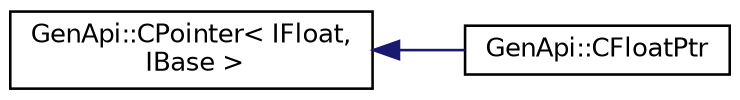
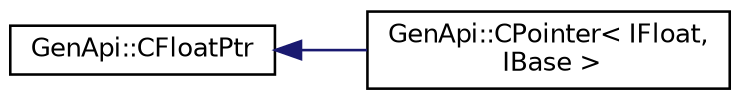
  digraph {
    rankdir=LR
    node [color=black fillcolor=white fontname=Helvetica fontsize=10 shape=record style=filled]
    n1 [height=0.2 label="GenApi::CPointer\< IFloat,\l IBase \>" width=0.4]
    n2 [height=0.2 label="GenApi::CFloatPtr" width=0.4]
-   n1 -> n2 [color=midnightblue dir=back fontname=Helvetica fontsize=10 labelfontname=Helvetica labelfontsize=10 style=solid]
+   n2 -> n1 [color=midnightblue dir=back fontname=Helvetica fontsize=10 labelfontname=Helvetica labelfontsize=10 style=solid]
  }
